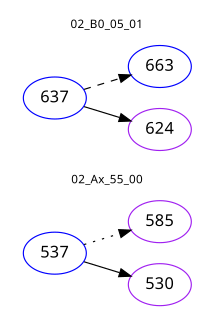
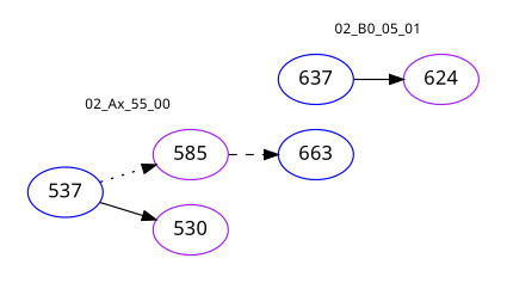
  digraph {
    fontname="Noto Sans"
    rankdir=LR
    node [color=blue fontname="Noto Sans"]
    edge [color=black fontname="Noto Sans" style=solid]
    n1 [label=537]
    n2 [color=purple label=530]
    n3 [color=purple label=585]
    n4 [label=637]
    n5 [color=purple label=624]
    n6 [label=663]
    subgraph cluster_1 {
      color=white
      fontsize=10
      label="02_Ax_55_00"
      n1
      n2
      n3
    }
    subgraph cluster_2 {
      color=white
      fontsize=10
      label="02_B0_05_01"
      n4
      n5
      n6
    }
    n1 -> n2
    n1 -> n3 [style=dotted]
    n4 -> n5
-   n4 -> n6 [style=dashed]
+   n3 -> n6 [style=dashed]
  }
